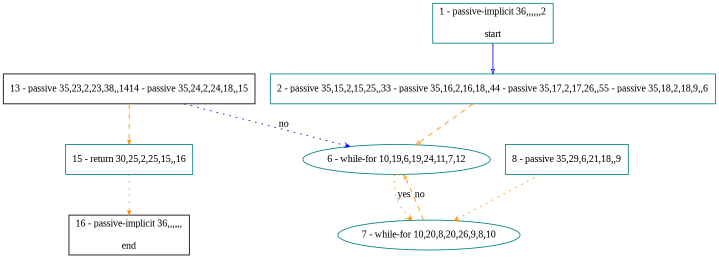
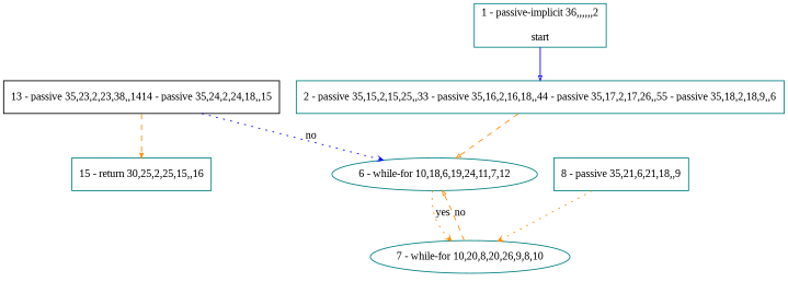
  digraph {
    bgcolor=white
    compound=true
    fillcolor="#FFFFCC"
    fontname="Liberation Serif"
    fontsize=12
    pack=true
    packmode=clust
    style="rounded,filled"
    node [color=teal compound=true fillcolor="#ffffff" fixedsize=false fontname="Liberation Serif" fontsize=12 node_initialized=no shape=box style=filled]
    edge [arrowhead=onormal arrowsize=0.5 arrowtail=none color=darkorange compound=true dir=forward fontcolor=black fontname="Liberation Serif" fontsize=12 style=dotted]
    n1 [label="2 - passive 35,15,2,15,25,,33 - passive 35,16,2,16,18,,44 - passive 35,17,2,17,26,,55 - passive 35,18,2,18,9,,6"]
-   n2 [label="6 - while-for 10,19,6,19,24,11,7,12" shape=oval]
+   n2 [label="6 - while-for 10,18,6,19,24,11,7,12" shape=oval]
    n3 [label="7 - while-for 10,20,8,20,26,9,8,10" shape=oval]
    n4 [label="1 - passive-implicit 36,,,,,,2\n\nstart"]
    n5 [color=black label="13 - passive 35,23,2,23,38,,1414 - passive 35,24,2,24,18,,15"]
    n6 [label="15 - return 30,25,2,25,15,,16"]
-   n7 [label="8 - passive 35,29,6,21,18,,9"]
-   n8 [color=black label="16 - passive-implicit 36,,,,,,\n\nend"]
+   n7 [label="8 - passive 35,21,6,21,18,,9"]
    n1 -> n2 [style=dashed]
    n2 -> n3 [arrowhead=vee label=yes]
    n3 -> n2 [label=no style=dashed]
    n4 -> n1 [color=blue style=solid]
    n5 -> n2 [arrowhead=vee color=blue label=no]
    n5 -> n6 [arrowhead=normal style=dashed]
-   n6 -> n8 [arrowhead=normal]
    n7 -> n3 [arrowhead=vee]
  }
